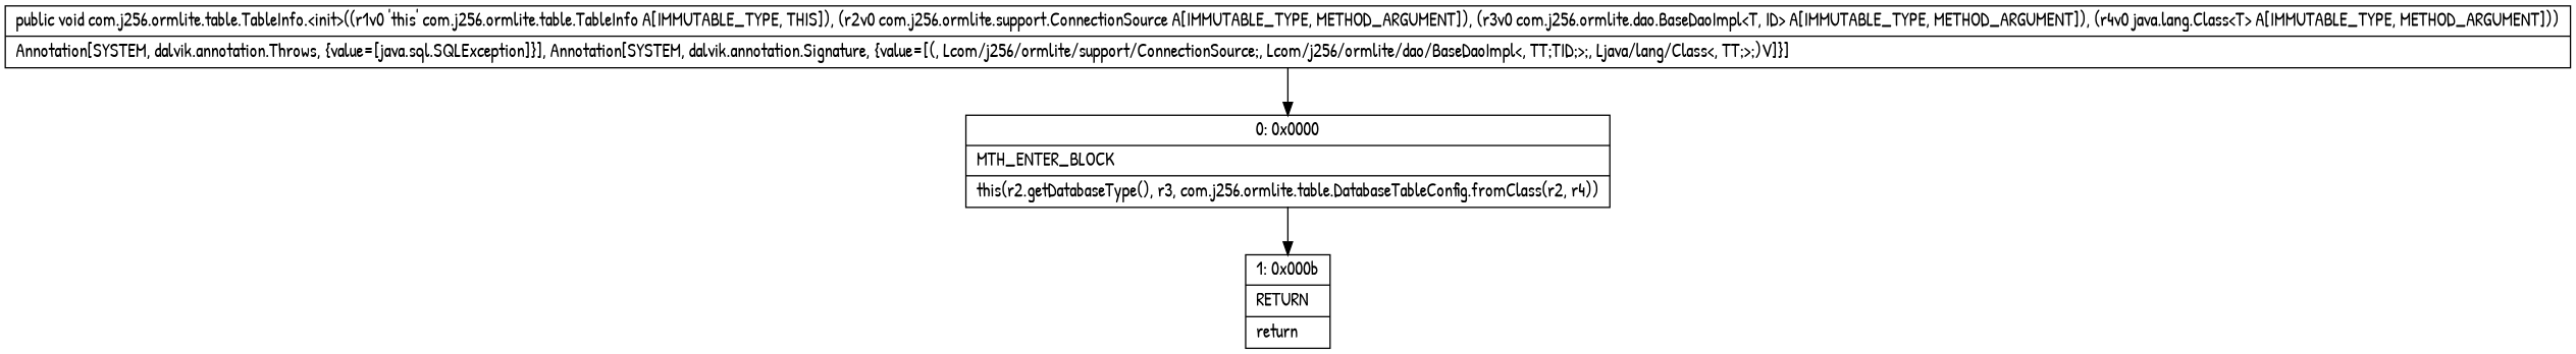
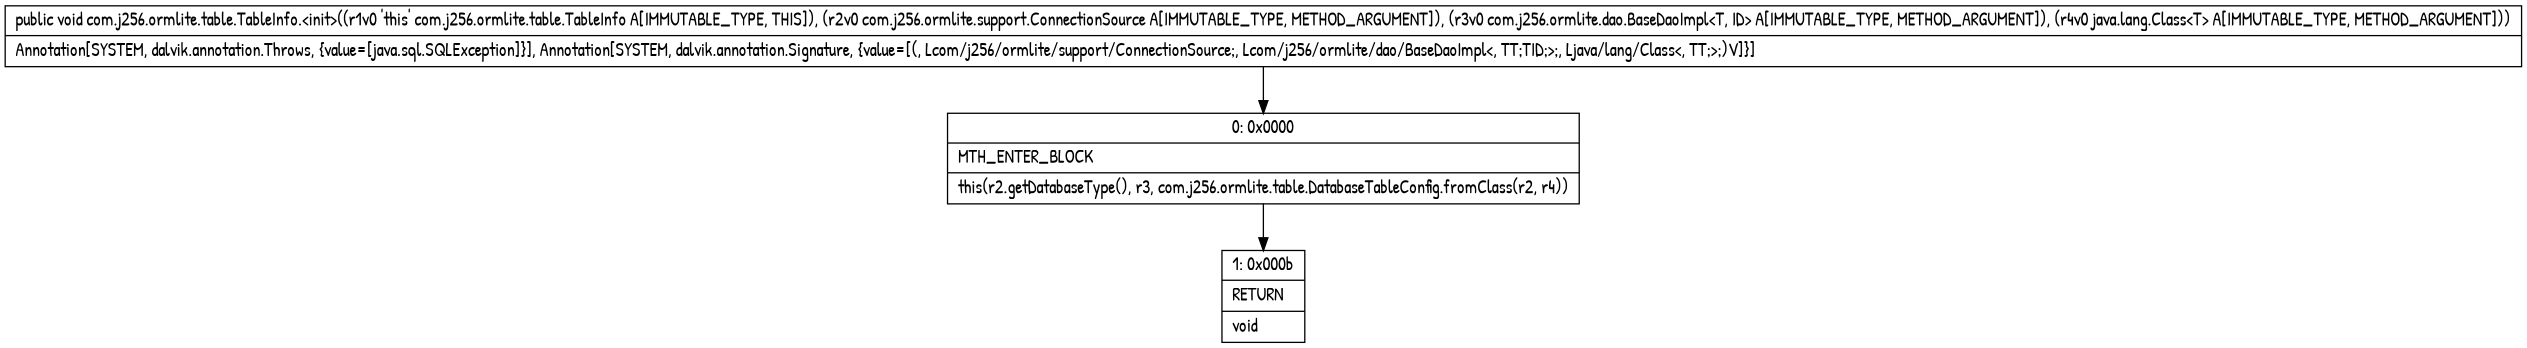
  digraph {
    fontname="Patrick Hand"
    node [shape=record fontname="Patrick Hand"]
    edge [fontname="Patrick Hand"]
    n1 [label="{0\:\ 0x0000|MTH_ENTER_BLOCK\l|this(r2.getDatabaseType(), r3, com.j256.ormlite.table.DatabaseTableConfig.fromClass(r2, r4))\l}"]
-   n2 [label="{1\:\ 0x000b|RETURN\l|return\l}"]
+   n2 [label="{1\:\ 0x000b|RETURN\l|void\l}"]
    n3 [label="{public void com.j256.ormlite.table.TableInfo.\<init\>((r1v0 'this' com.j256.ormlite.table.TableInfo A[IMMUTABLE_TYPE, THIS]), (r2v0 com.j256.ormlite.support.ConnectionSource A[IMMUTABLE_TYPE, METHOD_ARGUMENT]), (r3v0 com.j256.ormlite.dao.BaseDaoImpl\<T, ID\> A[IMMUTABLE_TYPE, METHOD_ARGUMENT]), (r4v0 java.lang.Class\<T\> A[IMMUTABLE_TYPE, METHOD_ARGUMENT]))  | Annotation[SYSTEM, dalvik.annotation.Throws, \{value=[java.sql.SQLException]\}], Annotation[SYSTEM, dalvik.annotation.Signature, \{value=[(, Lcom\/j256\/ormlite\/support\/ConnectionSource;, Lcom\/j256\/ormlite\/dao\/BaseDaoImpl\<, TT;TID;\>;, Ljava\/lang\/Class\<, TT;\>;)V]\}]\l}"]
    n1 -> n2
    n3 -> n1
  }
